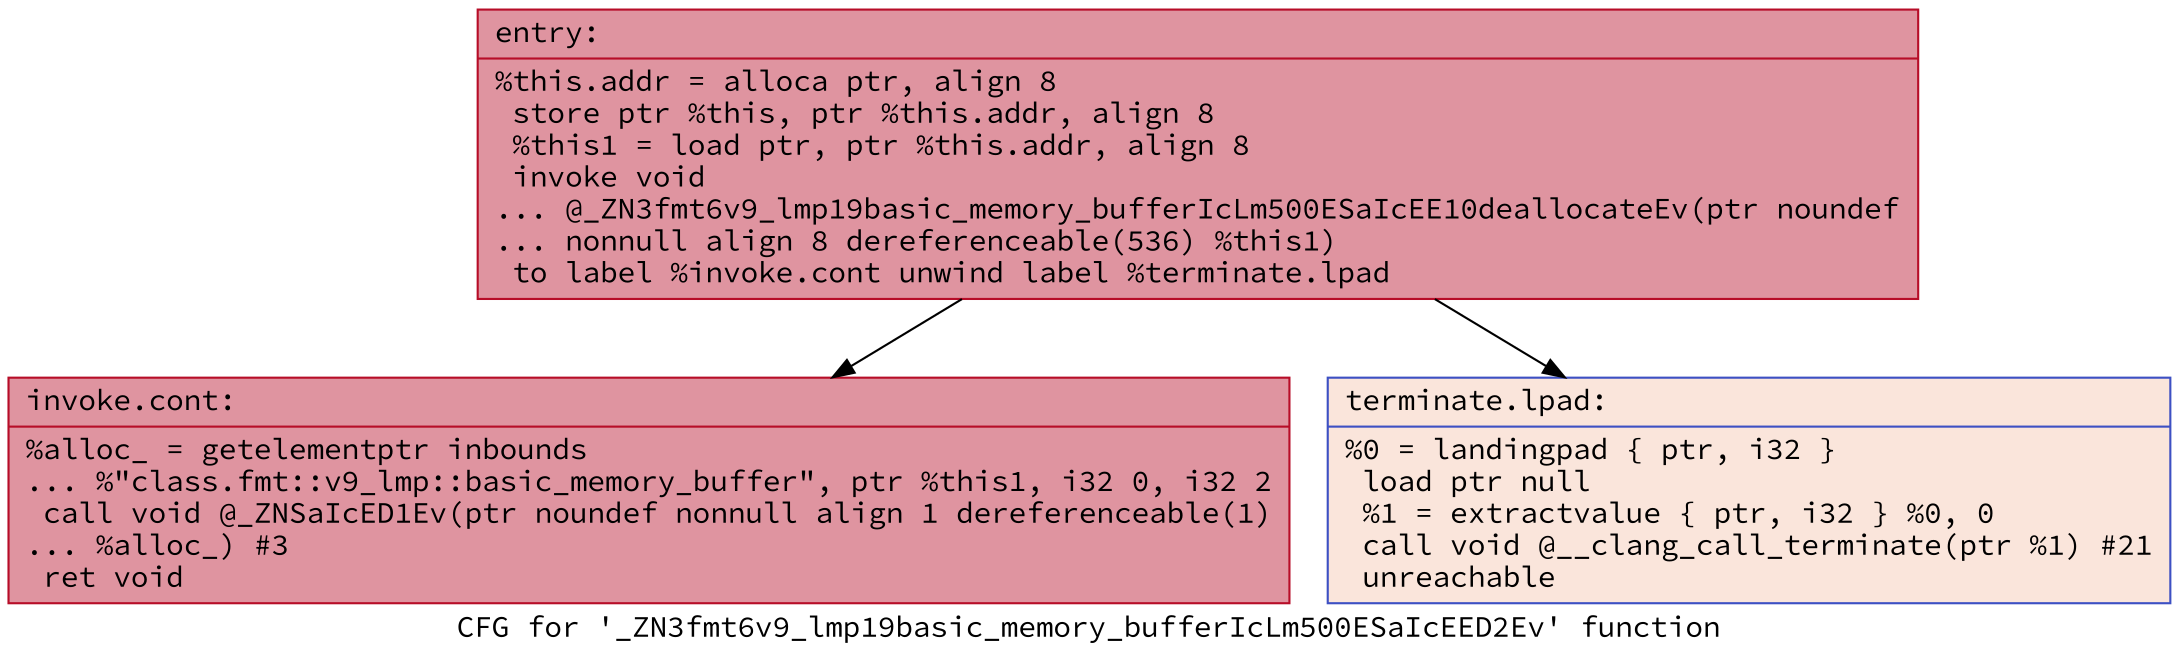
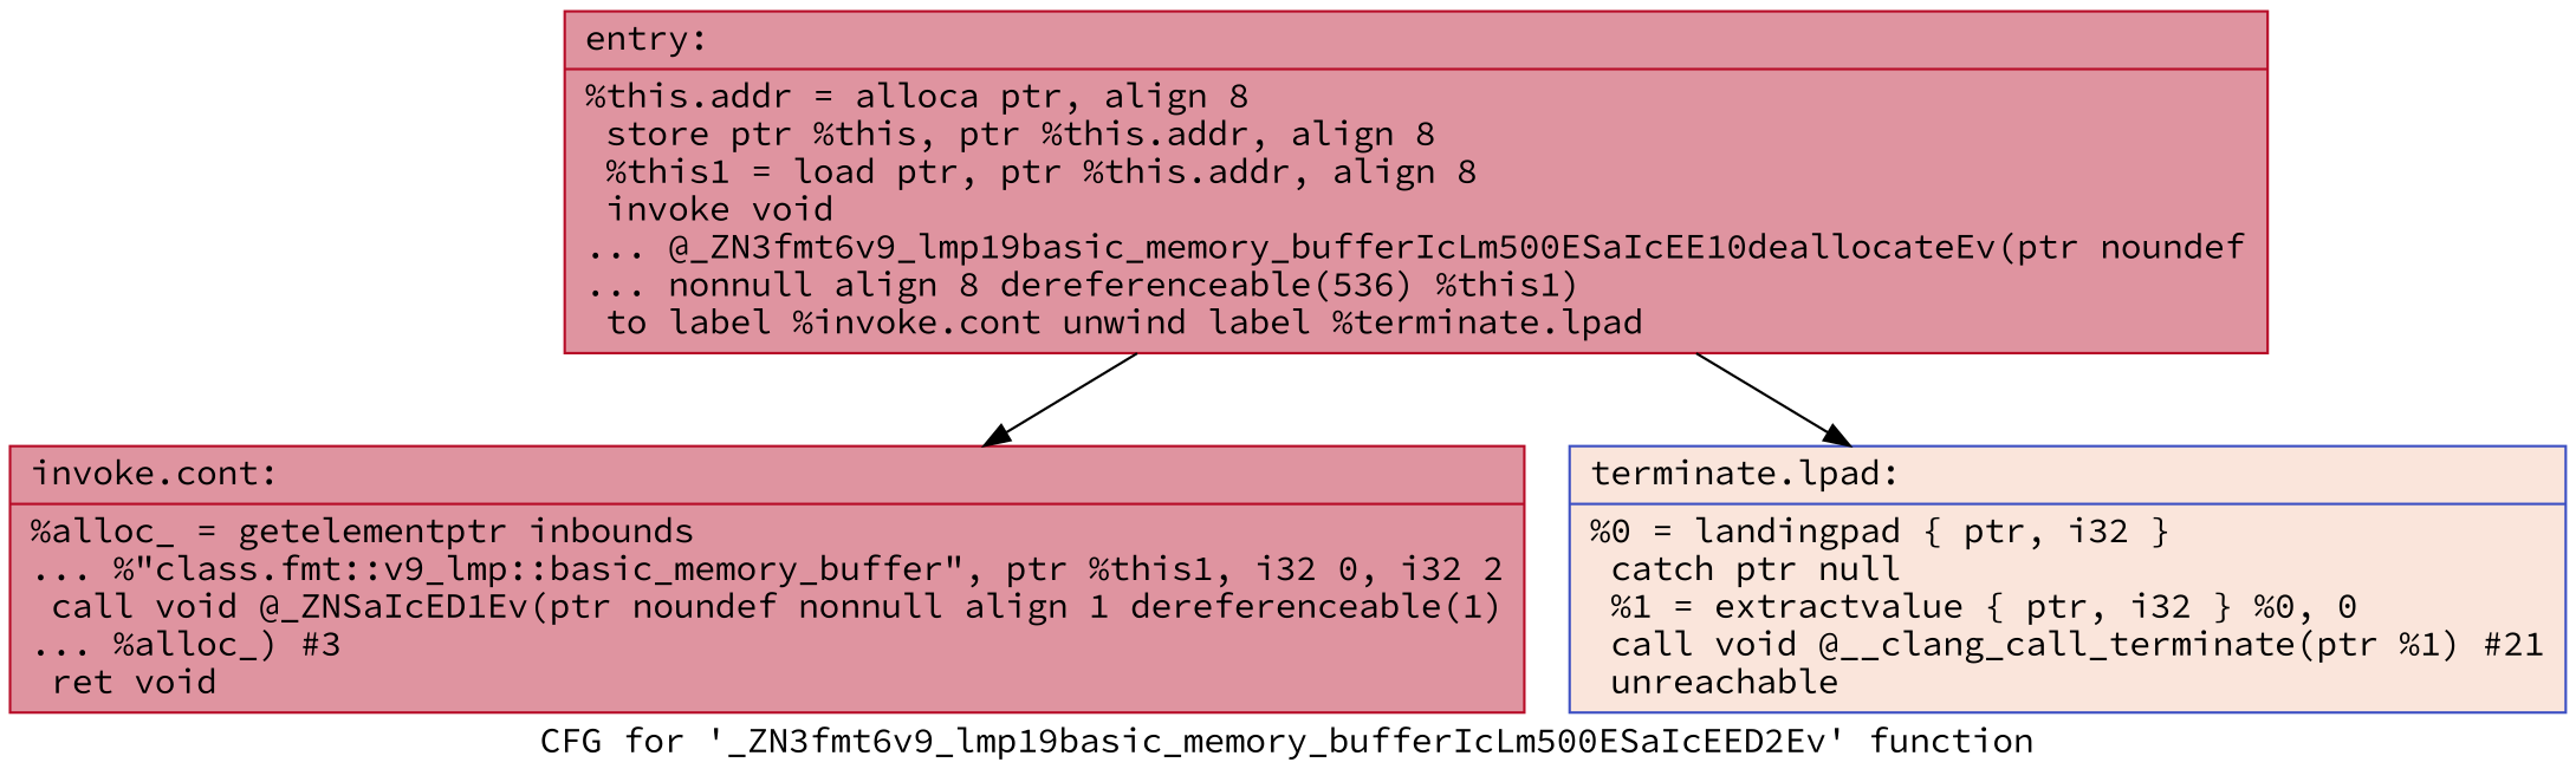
  digraph {
    label="CFG for '_ZN3fmt6v9_lmp19basic_memory_bufferIcLm500ESaIcEED2Ev' function"
    fontname="Source Code Pro"
    node [color="#b70d28ff" fillcolor="#b70d2870" fontname="Source Code Pro" shape=record style=filled]
    edge [fontname="Source Code Pro"]
    n1 [label="{entry:\l|  %this.addr = alloca ptr, align 8\l  store ptr %this, ptr %this.addr, align 8\l  %this1 = load ptr, ptr %this.addr, align 8\l  invoke void\l... @_ZN3fmt6v9_lmp19basic_memory_bufferIcLm500ESaIcEE10deallocateEv(ptr noundef\l... nonnull align 8 dereferenceable(536) %this1)\l          to label %invoke.cont unwind label %terminate.lpad\l}"]
    n2 [label="{invoke.cont:\l|  %alloc_ = getelementptr inbounds\l... %\"class.fmt::v9_lmp::basic_memory_buffer\", ptr %this1, i32 0, i32 2\l  call void @_ZNSaIcED1Ev(ptr noundef nonnull align 1 dereferenceable(1)\l... %alloc_) #3\l  ret void\l}"]
-   n3 [color="#3d50c3ff" fillcolor="#f4c5ad70" label="{terminate.lpad:\l|  %0 = landingpad \{ ptr, i32 \}\l          load ptr null\l  %1 = extractvalue \{ ptr, i32 \} %0, 0\l  call void @__clang_call_terminate(ptr %1) #21\l  unreachable\l}"]
+   n3 [color="#3d50c3ff" fillcolor="#f4c5ad70" label="{terminate.lpad:\l|  %0 = landingpad \{ ptr, i32 \}\l          catch ptr null\l  %1 = extractvalue \{ ptr, i32 \} %0, 0\l  call void @__clang_call_terminate(ptr %1) #21\l  unreachable\l}"]
    n1 -> n2
    n1 -> n3
  }
